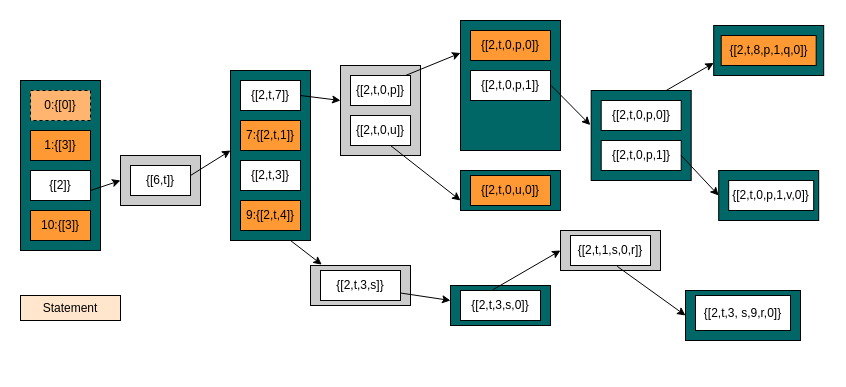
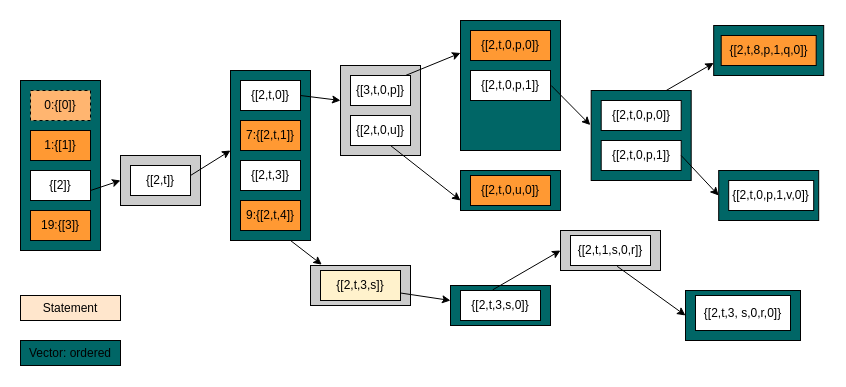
  <mxCell id="0" />
  <mxCell id="1" parent="0" />
  <mxCell id="2" value="" style="rounded=0;whiteSpace=wrap;html=1;fillColor=#006666;" vertex="1" parent="1"><mxGeometry x="718.19" y="170" width="100" height="50" as="geometry" /></mxCell>
  <mxCell id="3" value="" style="rounded=0;whiteSpace=wrap;html=1;fillColor=#006666;" vertex="1" parent="1"><mxGeometry x="713.19" y="25" width="110" height="50" as="geometry" /></mxCell>
  <mxCell id="4" value="" style="rounded=0;whiteSpace=wrap;html=1;fillColor=#006666;" vertex="1" parent="1"><mxGeometry x="20" y="80" width="80" height="170" as="geometry" /></mxCell>
  <mxCell id="5" value="0:{[0]}" style="rounded=0;whiteSpace=wrap;html=1;fillColor=#FFB570;dashed=1;" vertex="1" parent="1"><mxGeometry x="30" y="90" width="60" height="30" as="geometry" /></mxCell>
- <mxCell id="6" value="10:{[3]}" style="rounded=0;whiteSpace=wrap;html=1;fillColor=#FF9933;" vertex="1" parent="1"><mxGeometry x="30" y="210" width="60" height="30" as="geometry" /></mxCell>
- <mxCell id="7" value="1:{[3]}" style="rounded=0;whiteSpace=wrap;html=1;fillColor=#FF9933;" vertex="1" parent="1"><mxGeometry x="30" y="130" width="60" height="30" as="geometry" /></mxCell>
+ <mxCell id="6" value="19:{[3]}" style="rounded=0;whiteSpace=wrap;html=1;fillColor=#FF9933;" vertex="1" parent="1"><mxGeometry x="30" y="210" width="60" height="30" as="geometry" /></mxCell>
+ <mxCell id="7" value="1:{[1]}" style="rounded=0;whiteSpace=wrap;html=1;fillColor=#FF9933;" vertex="1" parent="1"><mxGeometry x="30" y="130" width="60" height="30" as="geometry" /></mxCell>
  <mxCell id="8" value="{[2]}" style="rounded=0;whiteSpace=wrap;html=1;" vertex="1" parent="1"><mxGeometry x="30" y="170" width="60" height="30" as="geometry" /></mxCell>
  <mxCell id="9" value="" style="rounded=0;whiteSpace=wrap;html=1;fillColor=#CCCCCC;" vertex="1" parent="1"><mxGeometry x="120" y="155" width="80" height="50" as="geometry" /></mxCell>
- <mxCell id="10" value="{[6,t]}" style="rounded=0;whiteSpace=wrap;html=1;" vertex="1" parent="1"><mxGeometry x="130" y="165" width="60" height="30" as="geometry" /></mxCell>
+ <mxCell id="10" value="{[2,t]}" style="rounded=0;whiteSpace=wrap;html=1;" vertex="1" parent="1"><mxGeometry x="130" y="165" width="60" height="30" as="geometry" /></mxCell>
  <mxCell id="11" value="" style="rounded=0;whiteSpace=wrap;html=1;fillColor=#006666;" vertex="1" parent="1"><mxGeometry x="230" y="70" width="80" height="170" as="geometry" /></mxCell>
- <mxCell id="12" value="{[2,t,7]}" style="rounded=0;whiteSpace=wrap;html=1;" vertex="1" parent="1"><mxGeometry x="240" y="80" width="60" height="30" as="geometry" /></mxCell>
+ <mxCell id="12" value="{[2,t,0]}" style="rounded=0;whiteSpace=wrap;html=1;" vertex="1" parent="1"><mxGeometry x="240" y="80" width="60" height="30" as="geometry" /></mxCell>
  <mxCell id="13" value="9:{[2,t,4]}" style="rounded=0;whiteSpace=wrap;html=1;fillColor=#FF9933;" vertex="1" parent="1"><mxGeometry x="240" y="200" width="60" height="30" as="geometry" /></mxCell>
  <mxCell id="14" value="{[2,t,3]}" style="rounded=0;whiteSpace=wrap;html=1;" vertex="1" parent="1"><mxGeometry x="240" y="160" width="60" height="30" as="geometry" /></mxCell>
  <mxCell id="15" value="7:{[2,t,1]}" style="rounded=0;whiteSpace=wrap;html=1;fillColor=#FF9933;" vertex="1" parent="1"><mxGeometry x="240" y="120" width="60" height="30" as="geometry" /></mxCell>
  <mxCell id="16" value="" style="endArrow=classic;html=1;rounded=0;entryX=0;entryY=0.5;entryDx=0;entryDy=0;" edge="1" parent="1" target="9"><mxGeometry width="50" height="50" relative="1" as="geometry"><mxPoint x="90" y="190" as="sourcePoint" /><mxPoint x="120" y="170" as="targetPoint" /></mxGeometry></mxCell>
  <mxCell id="17" value="" style="endArrow=classic;html=1;rounded=0;entryX=0;entryY=0.5;entryDx=0;entryDy=0;" edge="1" parent="1"><mxGeometry width="50" height="50" relative="1" as="geometry"><mxPoint x="190" y="175" as="sourcePoint" /><mxPoint x="230" y="150" as="targetPoint" /></mxGeometry></mxCell>
  <mxCell id="18" value="" style="rounded=0;whiteSpace=wrap;html=1;fillColor=#006666;" vertex="1" parent="1"><mxGeometry x="460" y="20" width="100" height="130" as="geometry" /></mxCell>
  <mxCell id="19" value="{[2,t,0,p,1]}" style="rounded=0;whiteSpace=wrap;html=1;" vertex="1" parent="1"><mxGeometry x="470" y="70" width="80" height="30" as="geometry" /></mxCell>
  <mxCell id="20" value="{[2,t,0,p,0]}" style="rounded=0;whiteSpace=wrap;html=1;fillColor=#FF9933;" vertex="1" parent="1"><mxGeometry x="470" y="30" width="80" height="30" as="geometry" /></mxCell>
  <mxCell id="21" value="" style="endArrow=classic;html=1;rounded=0;exitX=1;exitY=0.5;exitDx=0;exitDy=0;" edge="1" parent="1" source="12"><mxGeometry width="50" height="50" relative="1" as="geometry"><mxPoint x="330" y="135" as="sourcePoint" /><mxPoint x="340" y="100" as="targetPoint" /><Array as="points"><mxPoint x="340" y="100" /></Array></mxGeometry></mxCell>
  <mxCell id="22" value="" style="rounded=0;whiteSpace=wrap;html=1;fillColor=#006666;" vertex="1" parent="1"><mxGeometry x="460" y="170" width="100" height="40" as="geometry" /></mxCell>
  <mxCell id="23" value="{[2,t,0,u,0]}" style="rounded=0;whiteSpace=wrap;html=1;fillColor=#FF9933;" vertex="1" parent="1"><mxGeometry x="470" y="175" width="80" height="30" as="geometry" /></mxCell>
  <mxCell id="24" value="" style="rounded=0;whiteSpace=wrap;html=1;fillColor=#006666;" vertex="1" parent="1"><mxGeometry x="590.69" y="90" width="100" height="90" as="geometry" /></mxCell>
  <mxCell id="25" value="{[2,t,0,p,1]}" style="rounded=0;whiteSpace=wrap;html=1;" vertex="1" parent="1"><mxGeometry x="600.69" y="140" width="80" height="30" as="geometry" /></mxCell>
  <mxCell id="26" value="{[2,t,0,p,0]}" style="rounded=0;whiteSpace=wrap;html=1;" vertex="1" parent="1"><mxGeometry x="600.69" y="100" width="80" height="30" as="geometry" /></mxCell>
  <mxCell id="27" value="" style="endArrow=classic;html=1;rounded=0;" edge="1" parent="1"><mxGeometry width="50" height="50" relative="1" as="geometry"><mxPoint x="590" y="85" as="sourcePoint" /><mxPoint x="590" y="85" as="targetPoint" /></mxGeometry></mxCell>
  <mxCell id="28" value="{[2,t,8,p,1,q,0]}" style="rounded=0;whiteSpace=wrap;html=1;fillColor=#FF9933;" vertex="1" parent="1"><mxGeometry x="720.69" y="35" width="95" height="30" as="geometry" /></mxCell>
  <mxCell id="29" value="{[2,t,0,p,1,v,0]}" style="rounded=0;whiteSpace=wrap;html=1;" vertex="1" parent="1"><mxGeometry x="728.19" y="180" width="85" height="30" as="geometry" /></mxCell>
  <mxCell id="30" value="" style="endArrow=classic;html=1;rounded=0;entryX=0;entryY=0.75;entryDx=0;entryDy=0;exitX=0.75;exitY=0;exitDx=0;exitDy=0;" edge="1" parent="1" source="24" target="3"><mxGeometry width="50" height="50" relative="1" as="geometry"><mxPoint x="670.69" y="110" as="sourcePoint" /><mxPoint x="710.69" y="85" as="targetPoint" /></mxGeometry></mxCell>
  <mxCell id="31" value="" style="endArrow=classic;html=1;rounded=0;entryX=0;entryY=0.5;entryDx=0;entryDy=0;exitX=1;exitY=0.5;exitDx=0;exitDy=0;" edge="1" parent="1" source="25" target="2"><mxGeometry width="50" height="50" relative="1" as="geometry"><mxPoint x="670.69" y="147.5" as="sourcePoint" /><mxPoint x="710.69" y="122.5" as="targetPoint" /></mxGeometry></mxCell>
  <mxCell id="32" value="" style="rounded=0;whiteSpace=wrap;html=1;fillColor=#CCCCCC;" vertex="1" parent="1"><mxGeometry x="310" y="265" width="100" height="40" as="geometry" /></mxCell>
- <mxCell id="33" value="{[2,t,3,s]}" style="rounded=0;whiteSpace=wrap;html=1;" vertex="1" parent="1"><mxGeometry x="320" y="270" width="80" height="30" as="geometry" /></mxCell>
+ <mxCell id="33" value="{[2,t,3,s]}" style="rounded=0;whiteSpace=wrap;html=1;fillColor=#fff2cc;" vertex="1" parent="1"><mxGeometry x="320" y="270" width="80" height="30" as="geometry" /></mxCell>
  <mxCell id="34" value="" style="rounded=0;whiteSpace=wrap;html=1;fillColor=#006666;" vertex="1" parent="1"><mxGeometry x="450" y="285" width="100" height="40" as="geometry" /></mxCell>
  <mxCell id="35" value="{[2,t,3,s,0]}" style="rounded=0;whiteSpace=wrap;html=1;" vertex="1" parent="1"><mxGeometry x="460" y="290" width="80" height="30" as="geometry" /></mxCell>
  <mxCell id="36" value="" style="rounded=0;whiteSpace=wrap;html=1;fillColor=#CCCCCC;" vertex="1" parent="1"><mxGeometry x="560" y="230" width="100" height="40" as="geometry" /></mxCell>
  <mxCell id="37" value="{[2,t,1,s,0,r]}" style="rounded=0;whiteSpace=wrap;html=1;" vertex="1" parent="1"><mxGeometry x="570" y="235" width="80" height="30" as="geometry" /></mxCell>
  <mxCell id="38" value="" style="rounded=0;whiteSpace=wrap;html=1;fillColor=#006666;" vertex="1" parent="1"><mxGeometry x="685" y="290" width="115" height="50" as="geometry" /></mxCell>
- <mxCell id="39" value="{[2,t,3, s,9,r,0]}" style="rounded=0;whiteSpace=wrap;html=1;" vertex="1" parent="1"><mxGeometry x="695" y="295" width="95" height="35" as="geometry" /></mxCell>
+ <mxCell id="39" value="{[2,t,3, s,0,r,0]}" style="rounded=0;whiteSpace=wrap;html=1;" vertex="1" parent="1"><mxGeometry x="695" y="295" width="95" height="35" as="geometry" /></mxCell>
  <mxCell id="40" value="" style="endArrow=classic;html=1;rounded=0;entryX=0.113;entryY=-0.021;entryDx=0;entryDy=0;entryPerimeter=0;" edge="1" parent="1" target="32"><mxGeometry width="50" height="50" relative="1" as="geometry"><mxPoint x="290" y="240" as="sourcePoint" /><mxPoint x="330" y="215" as="targetPoint" /></mxGeometry></mxCell>
  <mxCell id="41" value="" style="endArrow=classic;html=1;rounded=0;entryX=0;entryY=0.375;entryDx=0;entryDy=0;entryPerimeter=0;exitX=1;exitY=0.75;exitDx=0;exitDy=0;" edge="1" parent="1" source="33" target="34"><mxGeometry width="50" height="50" relative="1" as="geometry"><mxPoint x="410" y="285" as="sourcePoint" /><mxPoint x="440" y="300" as="targetPoint" /></mxGeometry></mxCell>
  <mxCell id="42" value="" style="endArrow=classic;html=1;rounded=0;entryX=0;entryY=0.5;entryDx=0;entryDy=0;exitX=0.402;exitY=-0.021;exitDx=0;exitDy=0;exitPerimeter=0;" edge="1" parent="1" source="35" target="36"><mxGeometry width="50" height="50" relative="1" as="geometry"><mxPoint x="490" y="285.003" as="sourcePoint" /><mxPoint x="530" y="291.67" as="targetPoint" /></mxGeometry></mxCell>
  <mxCell id="43" value="" style="endArrow=classic;html=1;rounded=0;entryX=0;entryY=0.5;entryDx=0;entryDy=0;exitX=0.584;exitY=1.029;exitDx=0;exitDy=0;exitPerimeter=0;" edge="1" parent="1" source="37" target="38"><mxGeometry width="50" height="50" relative="1" as="geometry"><mxPoint x="610" y="270.003" as="sourcePoint" /><mxPoint x="680" y="235" as="targetPoint" /></mxGeometry></mxCell>
  <mxCell id="44" value="" style="rounded=0;whiteSpace=wrap;html=1;fillColor=#CCCCCC;" vertex="1" parent="1"><mxGeometry x="340" y="65" width="80" height="90" as="geometry" /></mxCell>
- <mxCell id="45" value="{[2,t,0,p]}" style="rounded=0;whiteSpace=wrap;html=1;" vertex="1" parent="1"><mxGeometry x="350" y="75" width="60" height="30" as="geometry" /></mxCell>
+ <mxCell id="45" value="{[3,t,0,p]}" style="rounded=0;whiteSpace=wrap;html=1;" vertex="1" parent="1"><mxGeometry x="350" y="75" width="60" height="30" as="geometry" /></mxCell>
  <mxCell id="46" value="{[2,t,0,u]}" style="rounded=0;whiteSpace=wrap;html=1;" vertex="1" parent="1"><mxGeometry x="350" y="115" width="60" height="30" as="geometry" /></mxCell>
  <mxCell id="47" value="" style="endArrow=classic;html=1;rounded=0;entryX=0;entryY=0.25;entryDx=0;entryDy=0;" edge="1" parent="1" target="18"><mxGeometry width="50" height="50" relative="1" as="geometry"><mxPoint x="405" y="75" as="sourcePoint" /><mxPoint x="435" y="65" as="targetPoint" /></mxGeometry></mxCell>
  <mxCell id="48" value="" style="endArrow=classic;html=1;rounded=0;entryX=0;entryY=0.75;entryDx=0;entryDy=0;" edge="1" parent="1" target="22"><mxGeometry width="50" height="50" relative="1" as="geometry"><mxPoint x="390" y="145" as="sourcePoint" /><mxPoint x="420" y="135" as="targetPoint" /></mxGeometry></mxCell>
  <mxCell id="49" value="" style="endArrow=classic;html=1;rounded=0;entryX=-0.009;entryY=0.384;entryDx=0;entryDy=0;entryPerimeter=0;" edge="1" parent="1" target="24"><mxGeometry width="50" height="50" relative="1" as="geometry"><mxPoint x="550.69" y="85" as="sourcePoint" /><mxPoint x="590.69" y="60" as="targetPoint" /></mxGeometry></mxCell>
  <mxCell id="50" value="Statement" style="rounded=0;whiteSpace=wrap;html=1;fillColor=#ffe6cc;" vertex="1" parent="1"><mxGeometry x="20" y="295" width="100" height="25" as="geometry" /></mxCell>
+ <mxCell id="51" value="Vector: ordered" style="rounded=0;whiteSpace=wrap;html=1;fillColor=#006666;" vertex="1" parent="1"><mxGeometry x="20" y="340" width="100" height="25" as="geometry" /></mxCell>
